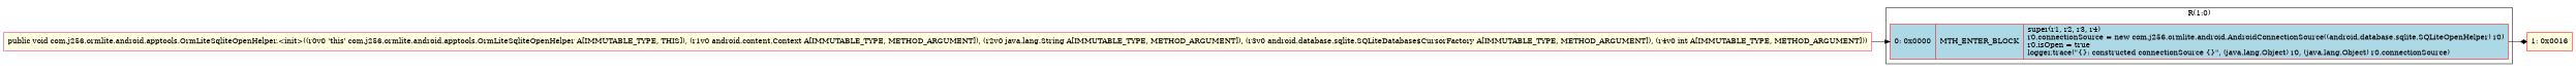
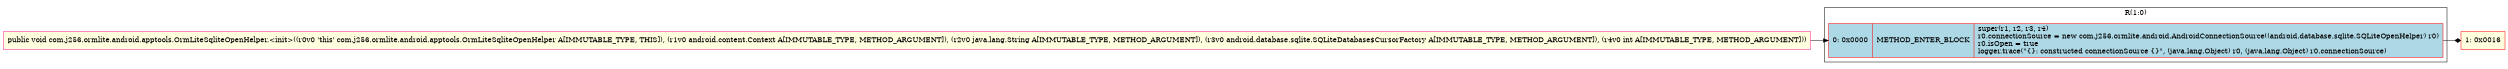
  digraph {
    rankdir=LR
    node [color=red shape=record style=filled fillcolor=lightyellow]
-   n1 [label="{0\:\ 0x0000|MTH_ENTER_BLOCK\l|super(r1, r2, r3, r4)\lr0.connectionSource = new com.j256.ormlite.android.AndroidConnectionSource((android.database.sqlite.SQLiteOpenHelper) r0)\lr0.isOpen = true\llogger.trace(\"\{\}: constructed connectionSource \{\}\", (java.lang.Object) r0, (java.lang.Object) r0.connectionSource)\l}" fillcolor=lightblue]
+   n1 [label="{0\:\ 0x0000|METHOD_ENTER_BLOCK\l|super(r1, r2, r3, r4)\lr0.connectionSource = new com.j256.ormlite.android.AndroidConnectionSource((android.database.sqlite.SQLiteOpenHelper) r0)\lr0.isOpen = true\llogger.trace(\"\{\}: constructed connectionSource \{\}\", (java.lang.Object) r0, (java.lang.Object) r0.connectionSource)\l}" fillcolor=lightblue]
    n2 [label="{1\:\ 0x0016}"]
    n3 [label="{public void com.j256.ormlite.android.apptools.OrmLiteSqliteOpenHelper.\<init\>((r0v0 'this' com.j256.ormlite.android.apptools.OrmLiteSqliteOpenHelper A[IMMUTABLE_TYPE, THIS]), (r1v0 android.content.Context A[IMMUTABLE_TYPE, METHOD_ARGUMENT]), (r2v0 java.lang.String A[IMMUTABLE_TYPE, METHOD_ARGUMENT]), (r3v0 android.database.sqlite.SQLiteDatabase$CursorFactory A[IMMUTABLE_TYPE, METHOD_ARGUMENT]), (r4v0 int A[IMMUTABLE_TYPE, METHOD_ARGUMENT])) }" color=deeppink]
    subgraph cluster_1 {
      label="R(1:0)"
      n1
    }
    n1 -> n2 [arrowhead=diamond]
    n3 -> n1 [arrowhead=normal]
  }
